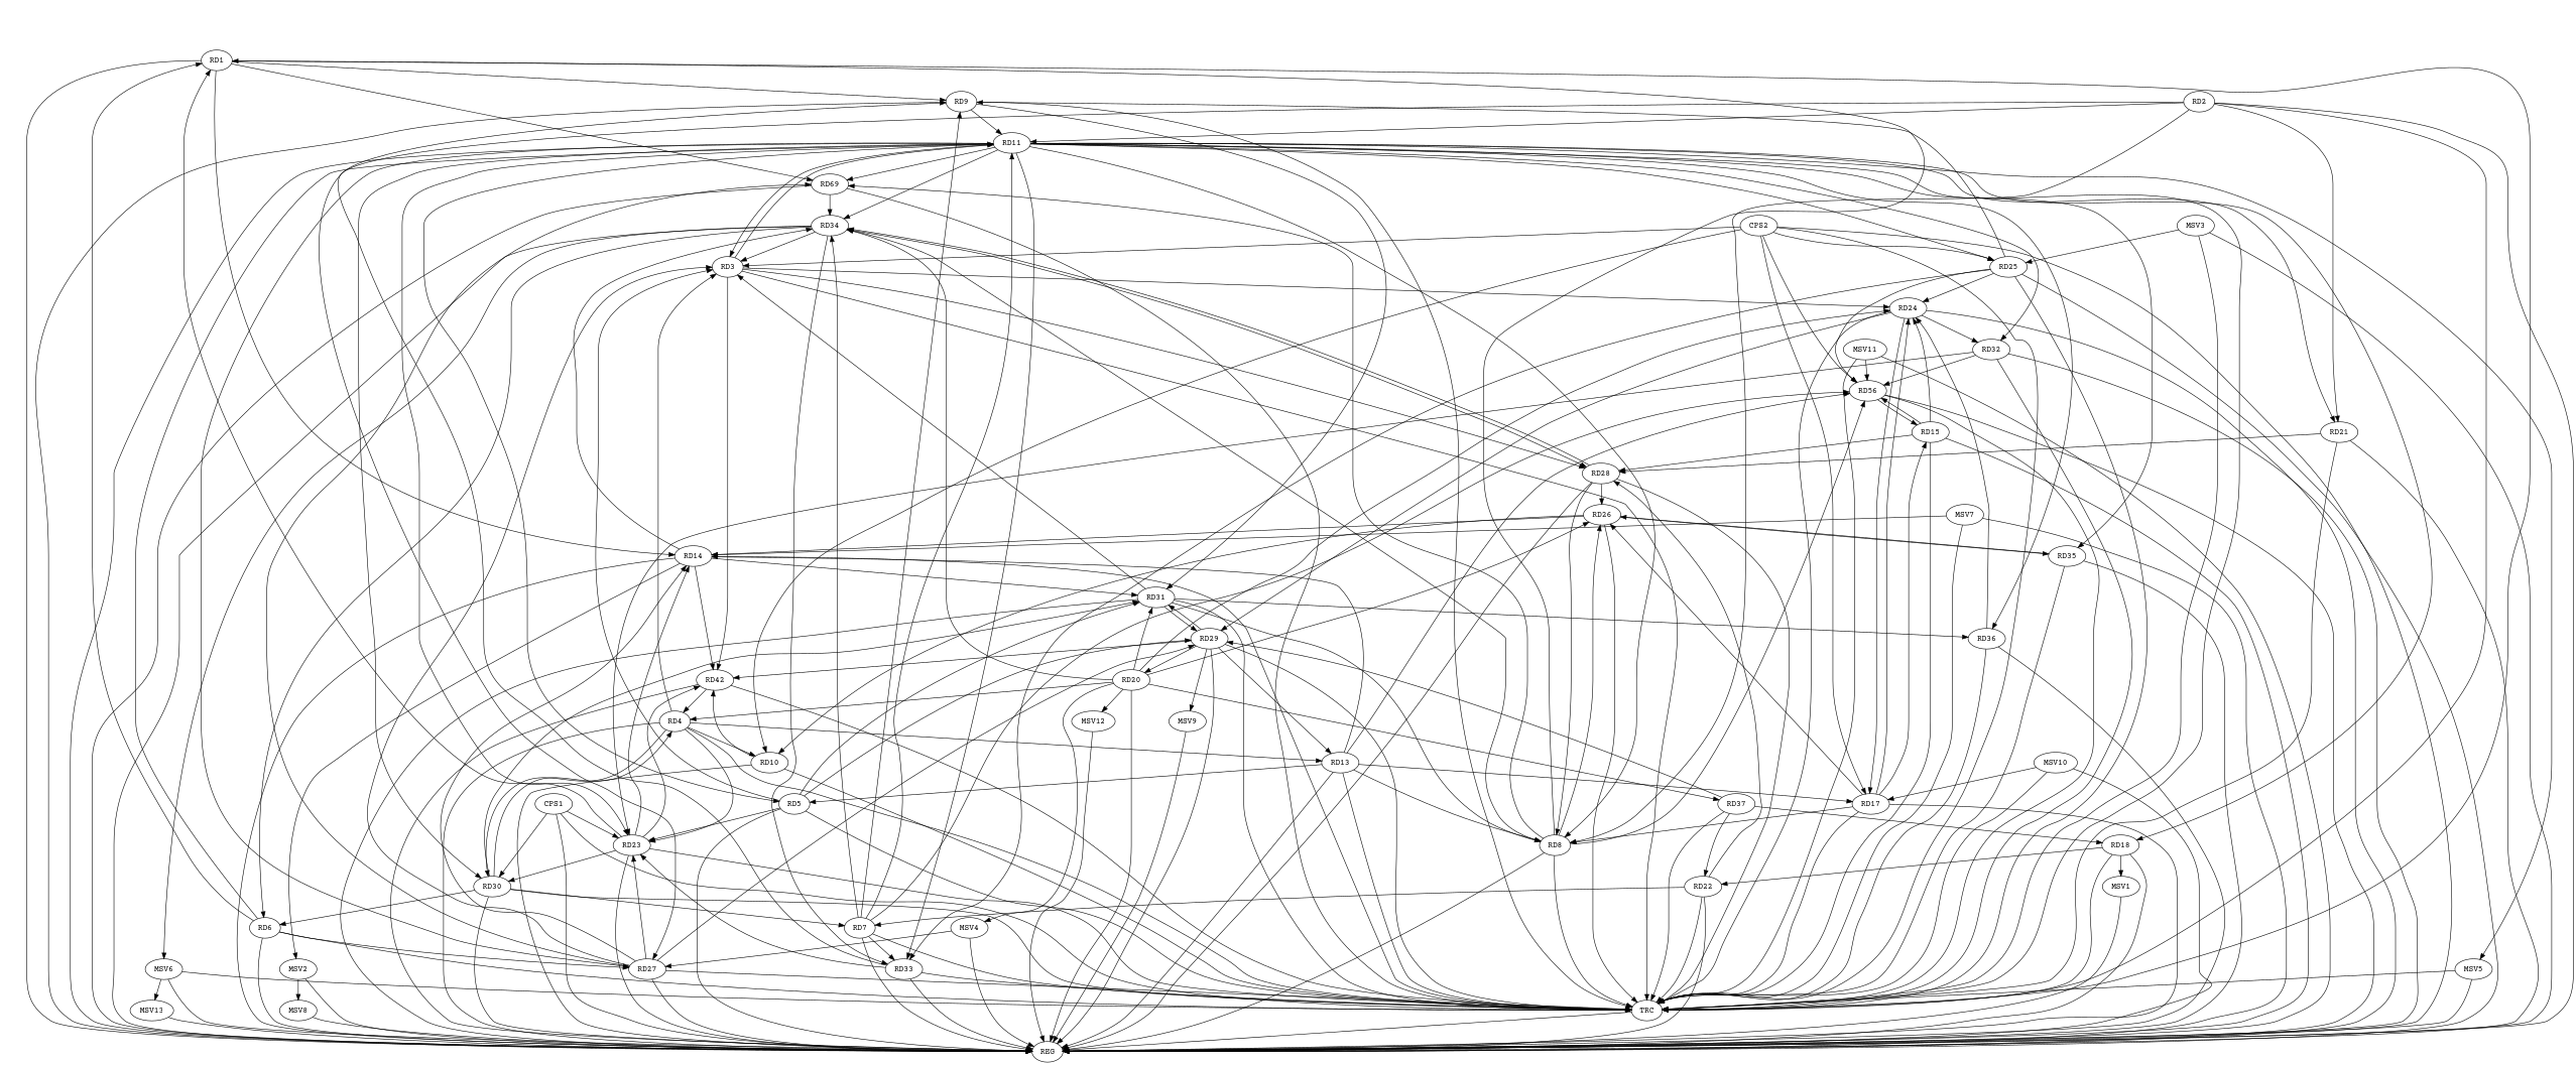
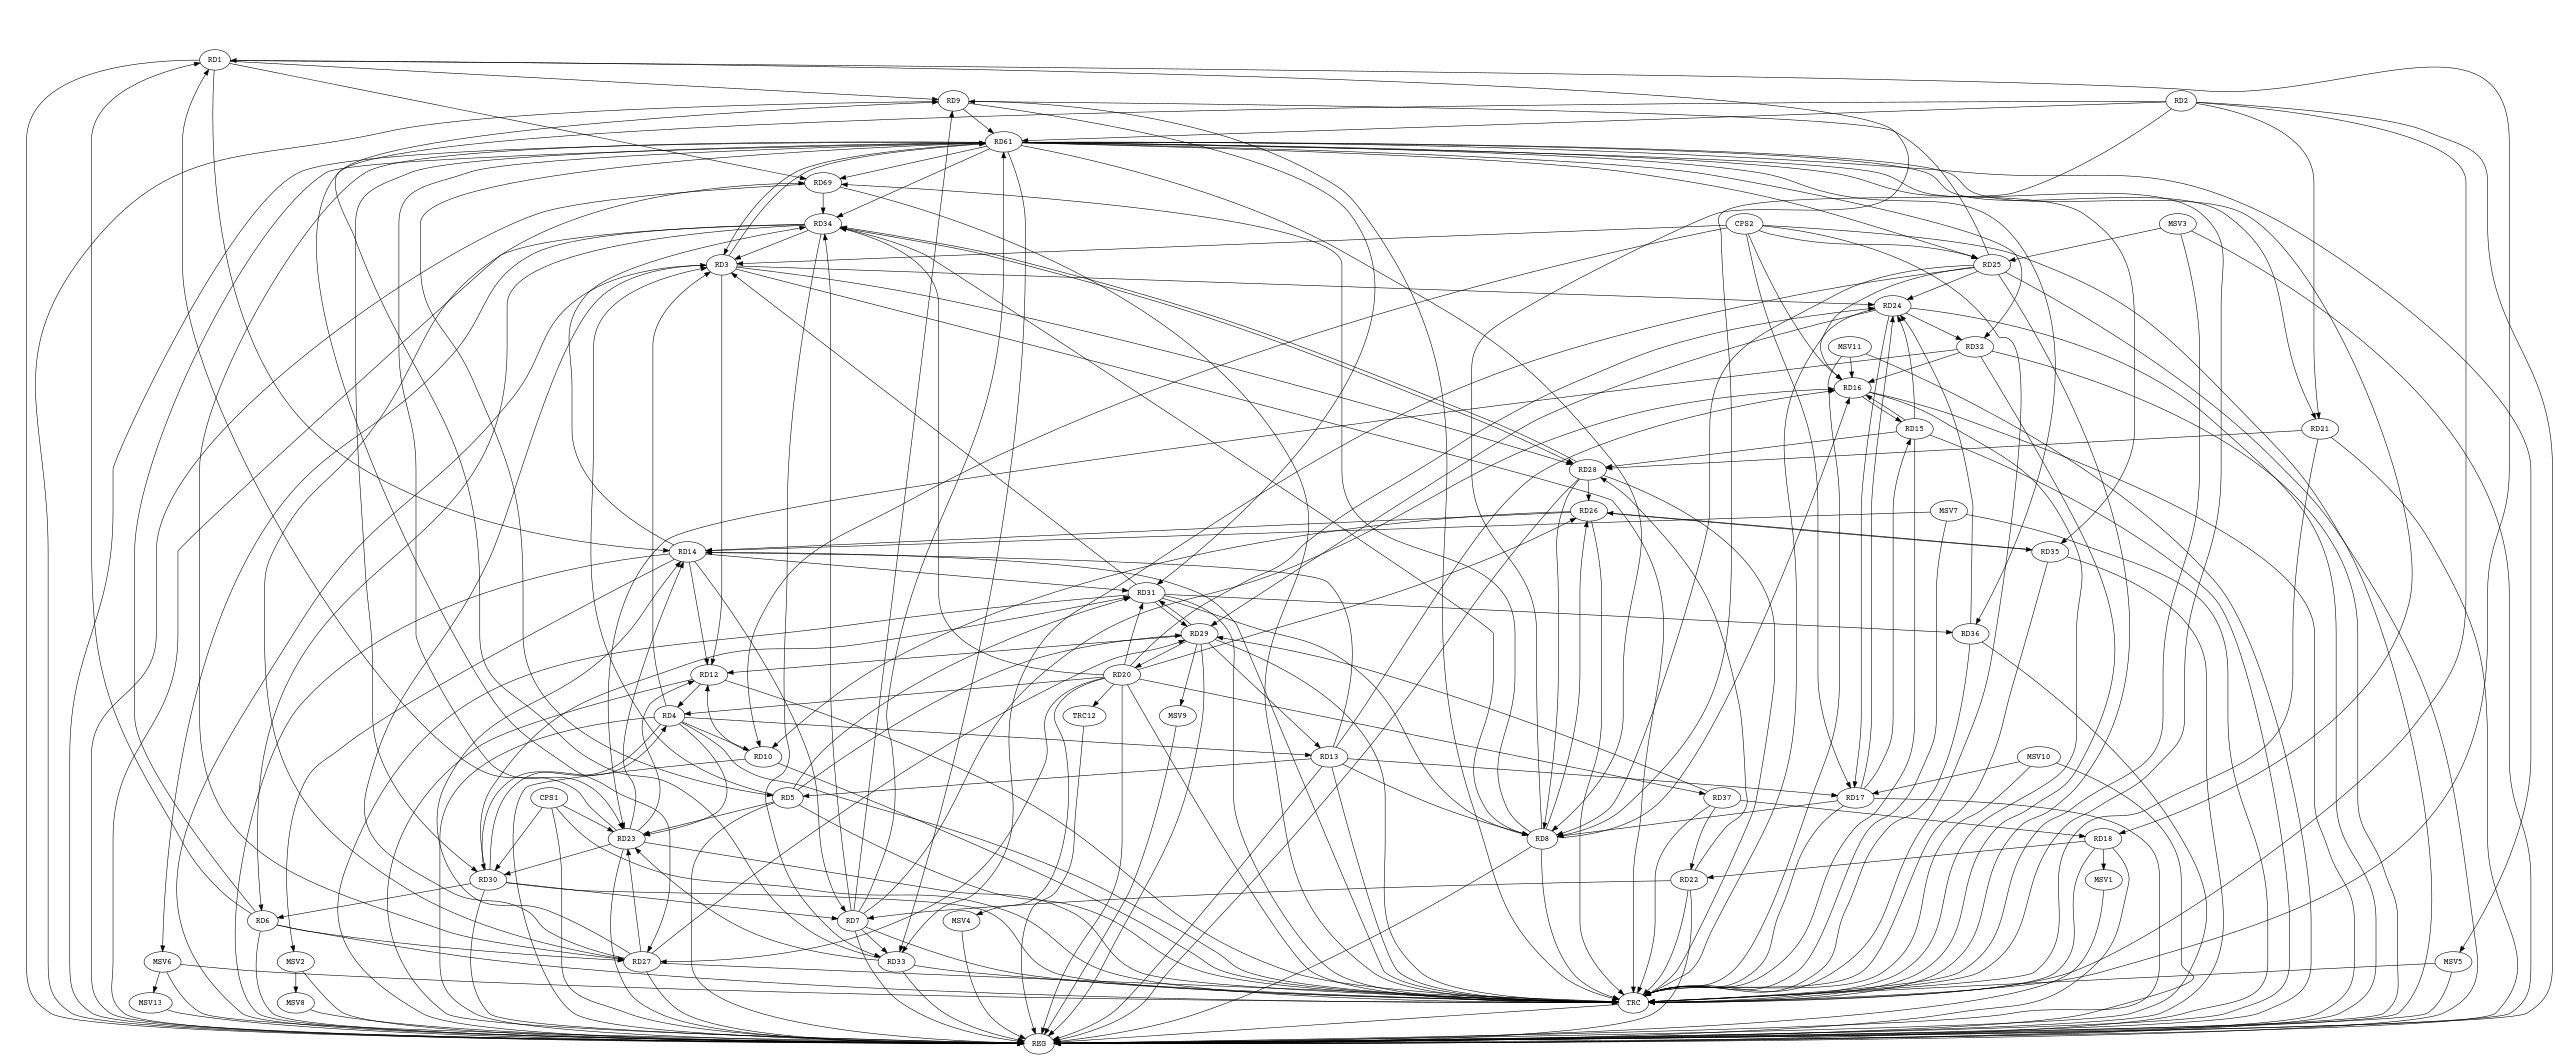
  strict digraph {
    fontname="Courier Prime"
    node [fontname="Courier Prime"]
    edge [fontname="Courier Prime"]
    n1 [label=RD1]
    n2 [label=RD9]
    n3 [label=RD14]
    n4 [label=RD69]
    n5 [label=REG]
    n6 [label=TRC]
-   n7 [label=RD11]
+   n7 [label=RD61]
    n8 [label=RD31]
-   n9 [label=RD42]
+   n9 [label=RD12]
    n10 [label=RD7]
    n11 [label=RD34]
    n12 [label=MSV2]
    n13 [label=RD2]
    n14 [label=RD8]
    n15 [label=RD21]
    n16 [label=RD27]
-   n17 [label=RD56]
+   n17 [label=RD16]
    n18 [label=RD26]
    n19 [label=RD3]
    n20 [label=RD23]
    n21 [label=RD30]
    n22 [label=RD5]
    n23 [label=RD33]
    n24 [label=RD18]
    n25 [label=RD25]
    n26 [label=RD32]
    n27 [label=RD35]
    n28 [label=RD36]
    n29 [label=MSV5]
    n30 [label=RD28]
    n31 [label=RD29]
    n32 [label=RD24]
    n33 [label=RD4]
    n34 [label=RD17]
    n35 [label=RD10]
    n36 [label=RD13]
    n37 [label=RD6]
    n38 [label=RD20]
    n39 [label=MSV9]
    n40 [label=RD15]
    n41 [label=MSV6]
    n42 [label=RD22]
    n43 [label=MSV1]
    n44 [label=MSV8]
    n45 [label=RD37]
    n46 [label=MSV4]
-   n47 [label=MSV12]
+   n47 [label=TRC12]
    n48 [label=MSV13]
    n49 [label=CPS1]
    n50 [label=CPS2]
    n51 [label=MSV3]
    n52 [label=MSV7]
    n53 [label=MSV10]
    n54 [label=MSV11]
    n1 -> n2
    n1 -> n3
    n1 -> n4
    n1 -> n5
    n1 -> n6
    n2 -> n5
    n2 -> n6
    n2 -> n7
    n2 -> n8
    n3 -> n5
    n3 -> n6
    n3 -> n8
    n3 -> n9
+   n3 -> n10
    n3 -> n11
    n3 -> n12
    n4 -> n5
    n4 -> n6
    n4 -> n11
    n6 -> n5
    n7 -> n4
    n7 -> n5
    n7 -> n6
    n7 -> n11
    n7 -> n14
    n7 -> n15
    n7 -> n16
    n7 -> n19
    n7 -> n20
    n7 -> n21
    n7 -> n22
    n7 -> n23
    n7 -> n24
    n7 -> n25
    n7 -> n26
    n7 -> n27
    n7 -> n28
    n7 -> n29
    n8 -> n5
    n8 -> n6
    n8 -> n14
    n8 -> n19
    n8 -> n28
    n8 -> n31
    n9 -> n5
    n9 -> n6
    n9 -> n33
    n10 -> n2
    n10 -> n5
    n10 -> n6
    n10 -> n7
    n10 -> n11
    n10 -> n17
    n10 -> n23
    n11 -> n5
    n11 -> n19
    n11 -> n23
    n11 -> n30
    n11 -> n37
    n11 -> n41
    n12 -> n5
    n12 -> n44
    n13 -> n5
    n13 -> n6
    n13 -> n7
    n13 -> n14
    n13 -> n15
    n13 -> n16
    n14 -> n1
    n14 -> n4
    n14 -> n5
    n14 -> n6
    n14 -> n11
    n14 -> n17
    n14 -> n18
    n15 -> n5
    n15 -> n6
    n15 -> n30
    n16 -> n3
    n16 -> n4
    n16 -> n5
    n16 -> n6
    n16 -> n19
    n16 -> n20
    n16 -> n31
    n17 -> n5
    n17 -> n6
    n17 -> n40
    n18 -> n3
    n18 -> n6
    n18 -> n27
    n18 -> n35
+   n19 -> n5
    n19 -> n6
    n19 -> n7
    n19 -> n9
    n19 -> n30
    n19 -> n32
    n20 -> n1
    n20 -> n3
    n20 -> n5
    n20 -> n6
    n20 -> n9
    n20 -> n21
    n21 -> n5
    n21 -> n6
    n21 -> n8
    n21 -> n10
    n21 -> n33
    n21 -> n37
    n22 -> n5
    n22 -> n6
    n22 -> n8
    n22 -> n19
    n22 -> n20
    n22 -> n31
    n23 -> n2
    n23 -> n5
    n23 -> n6
    n23 -> n20
    n24 -> n5
    n24 -> n6
    n24 -> n42
    n24 -> n43
    n25 -> n2
    n25 -> n5
    n25 -> n6
+   n25 -> n14
    n25 -> n17
    n25 -> n23
    n25 -> n32
    n26 -> n5
    n26 -> n6
    n26 -> n17
    n26 -> n20
    n27 -> n5
    n27 -> n6
    n27 -> n18
    n28 -> n5
    n28 -> n6
    n28 -> n32
    n29 -> n5
    n29 -> n6
    n30 -> n5
    n30 -> n6
    n30 -> n11
    n30 -> n14
    n30 -> n18
    n31 -> n5
    n31 -> n6
    n31 -> n8
    n31 -> n9
    n31 -> n36
    n31 -> n38
    n31 -> n39
    n32 -> n5
    n32 -> n6
    n32 -> n26
    n32 -> n31
    n32 -> n34
    n33 -> n5
    n33 -> n6
    n33 -> n19
    n33 -> n20
    n33 -> n21
    n33 -> n35
    n33 -> n36
    n34 -> n5
    n34 -> n6
    n34 -> n14
-   n34 -> n18
    n34 -> n32
    n34 -> n40
    n35 -> n5
    n35 -> n6
    n35 -> n9
    n36 -> n3
    n36 -> n5
    n36 -> n6
    n36 -> n14
    n36 -> n17
    n36 -> n22
    n36 -> n34
    n37 -> n1
    n37 -> n5
    n37 -> n6
    n37 -> n7
    n37 -> n16
    n38 -> n5
+   n38 -> n6
    n38 -> n8
    n38 -> n11
-   n46 -> n16
+   n38 -> n16
    n38 -> n18
    n38 -> n32
    n38 -> n33
    n38 -> n45
    n38 -> n46
    n38 -> n47
    n39 -> n5
    n40 -> n5
    n40 -> n6
    n40 -> n17
    n40 -> n30
    n40 -> n32
    n41 -> n5
    n41 -> n6
    n41 -> n48
    n42 -> n5
    n42 -> n6
    n42 -> n10
    n42 -> n30
    n43 -> n5
    n44 -> n5
    n45 -> n6
    n45 -> n24
    n45 -> n31
    n45 -> n42
    n46 -> n5
    n47 -> n5
    n48 -> n5
    n49 -> n5
    n49 -> n6
    n49 -> n20
    n49 -> n21
    n50 -> n5
    n50 -> n6
    n50 -> n17
    n50 -> n19
    n50 -> n25
    n50 -> n34
    n50 -> n35
    n51 -> n5
    n51 -> n6
    n51 -> n25
    n52 -> n3
    n52 -> n5
    n52 -> n6
    n53 -> n5
    n53 -> n6
    n53 -> n34
    n54 -> n5
    n54 -> n6
    n54 -> n17
  }
